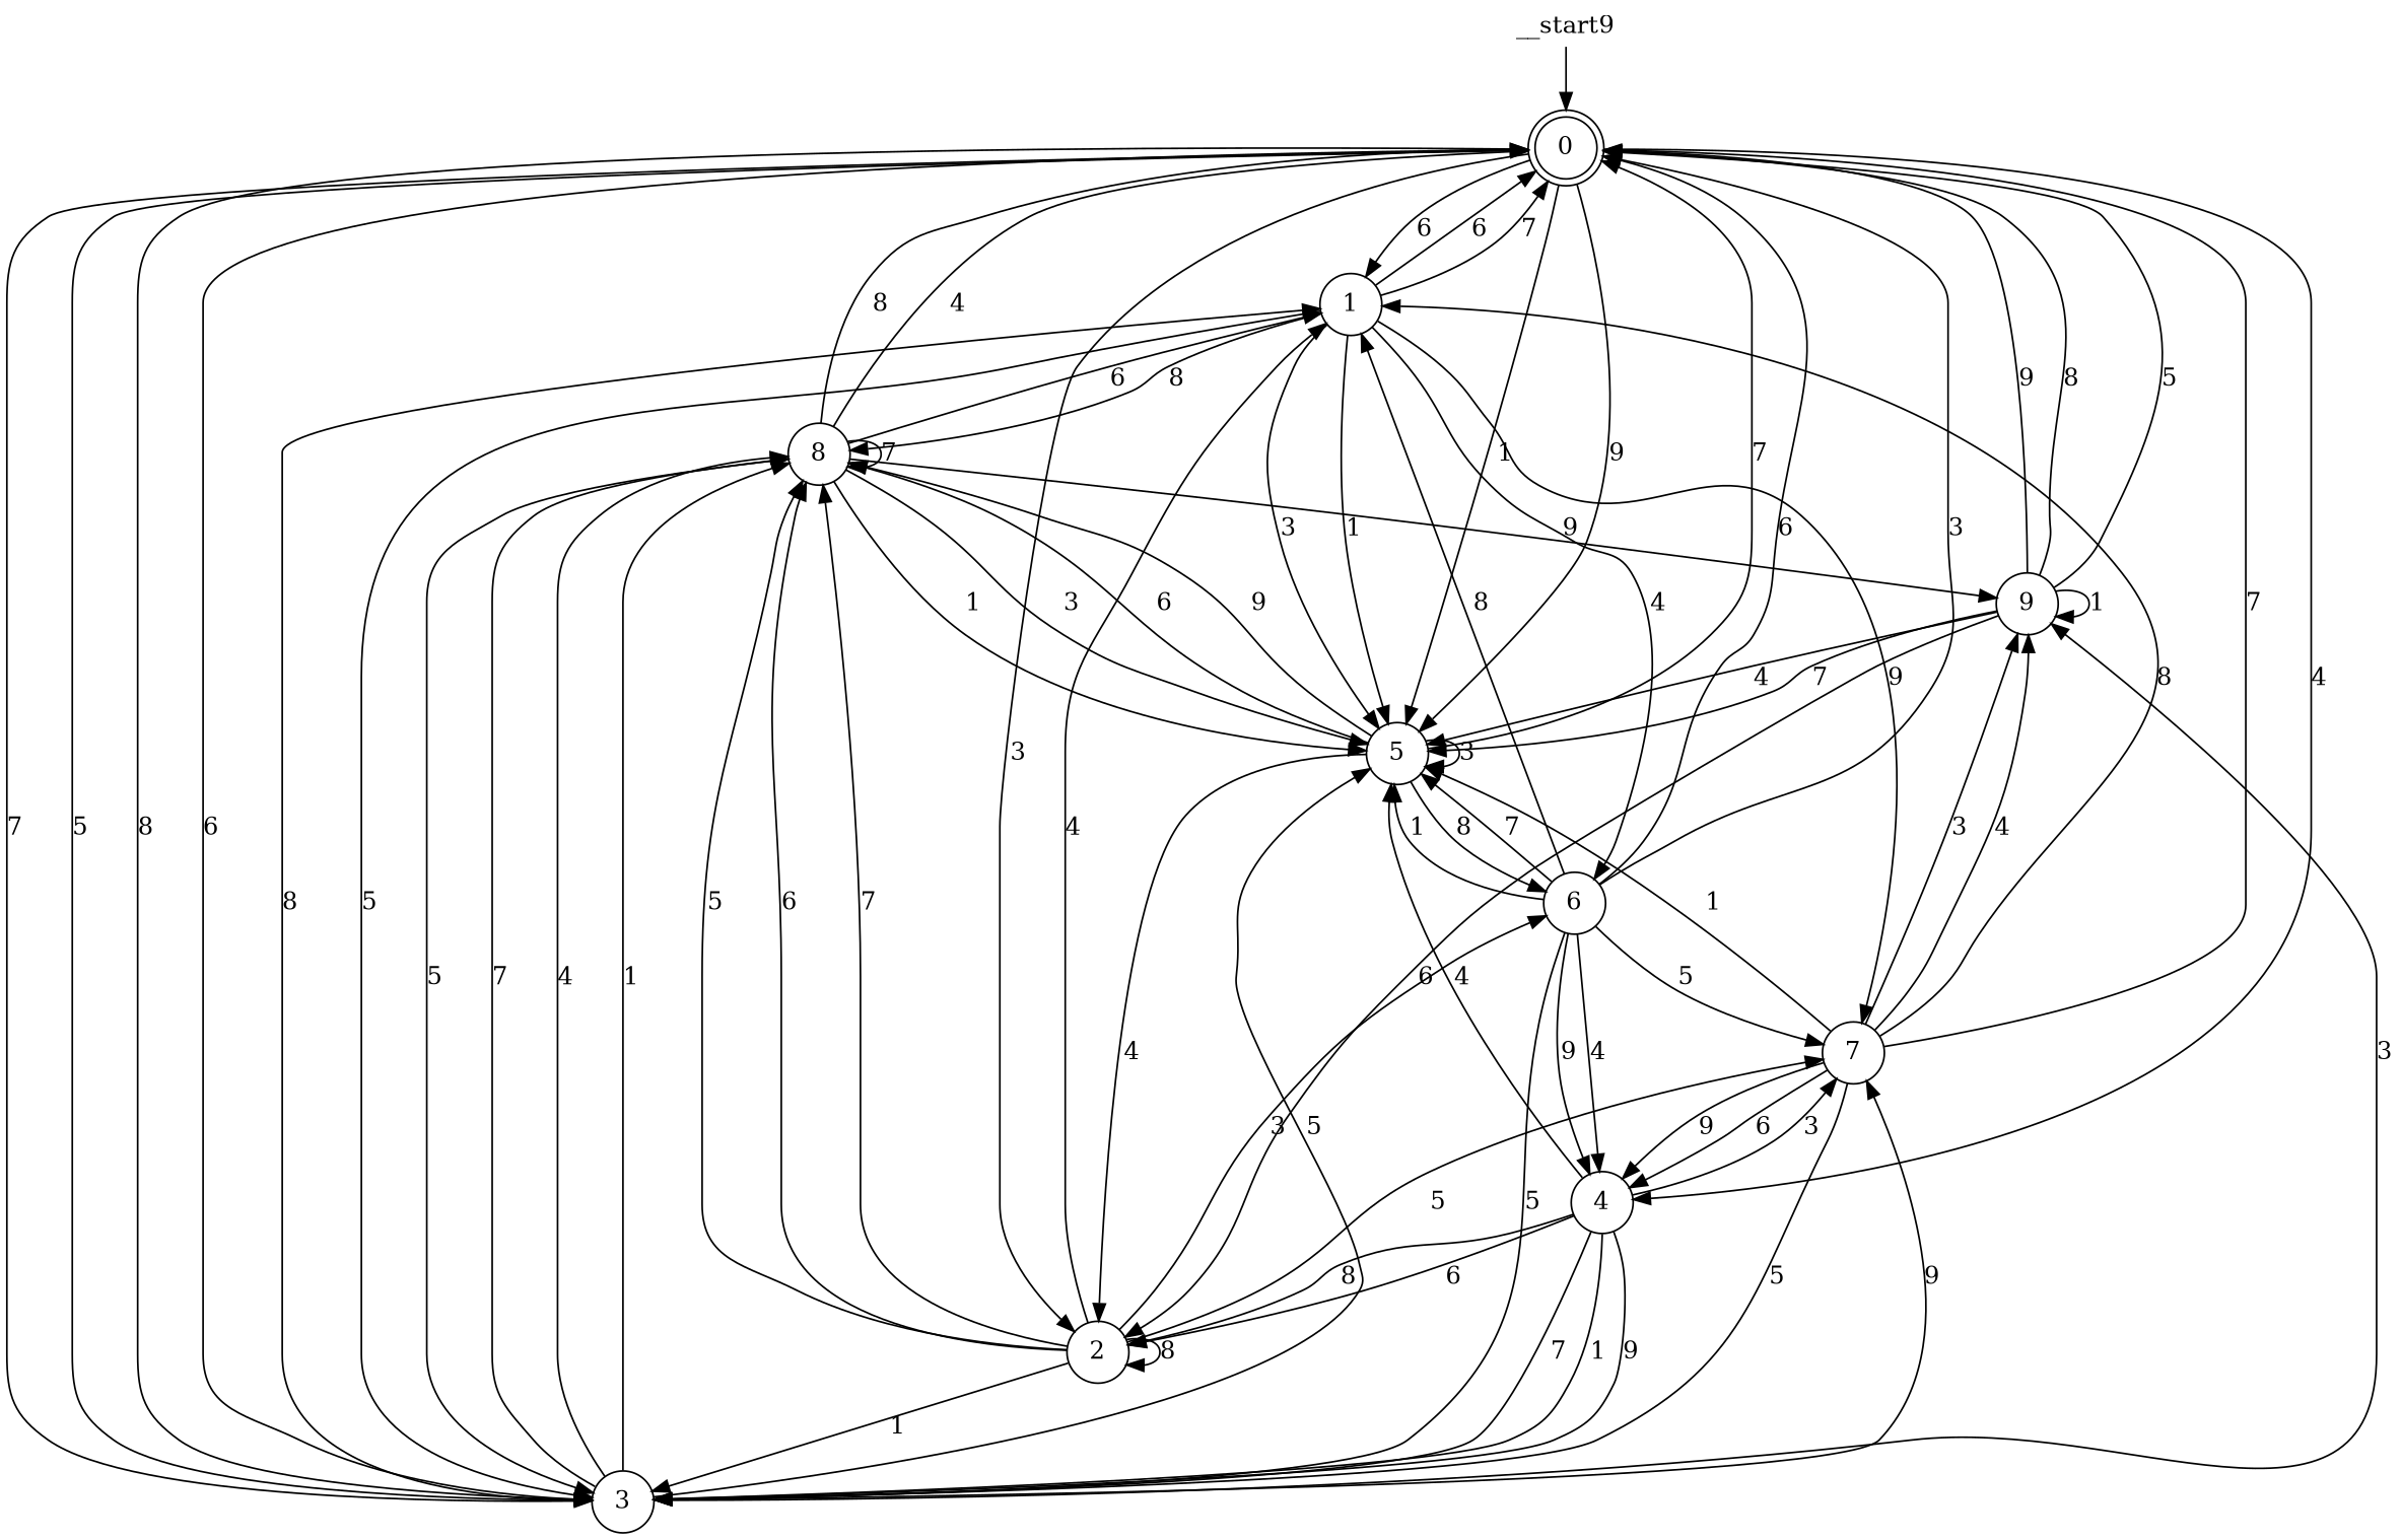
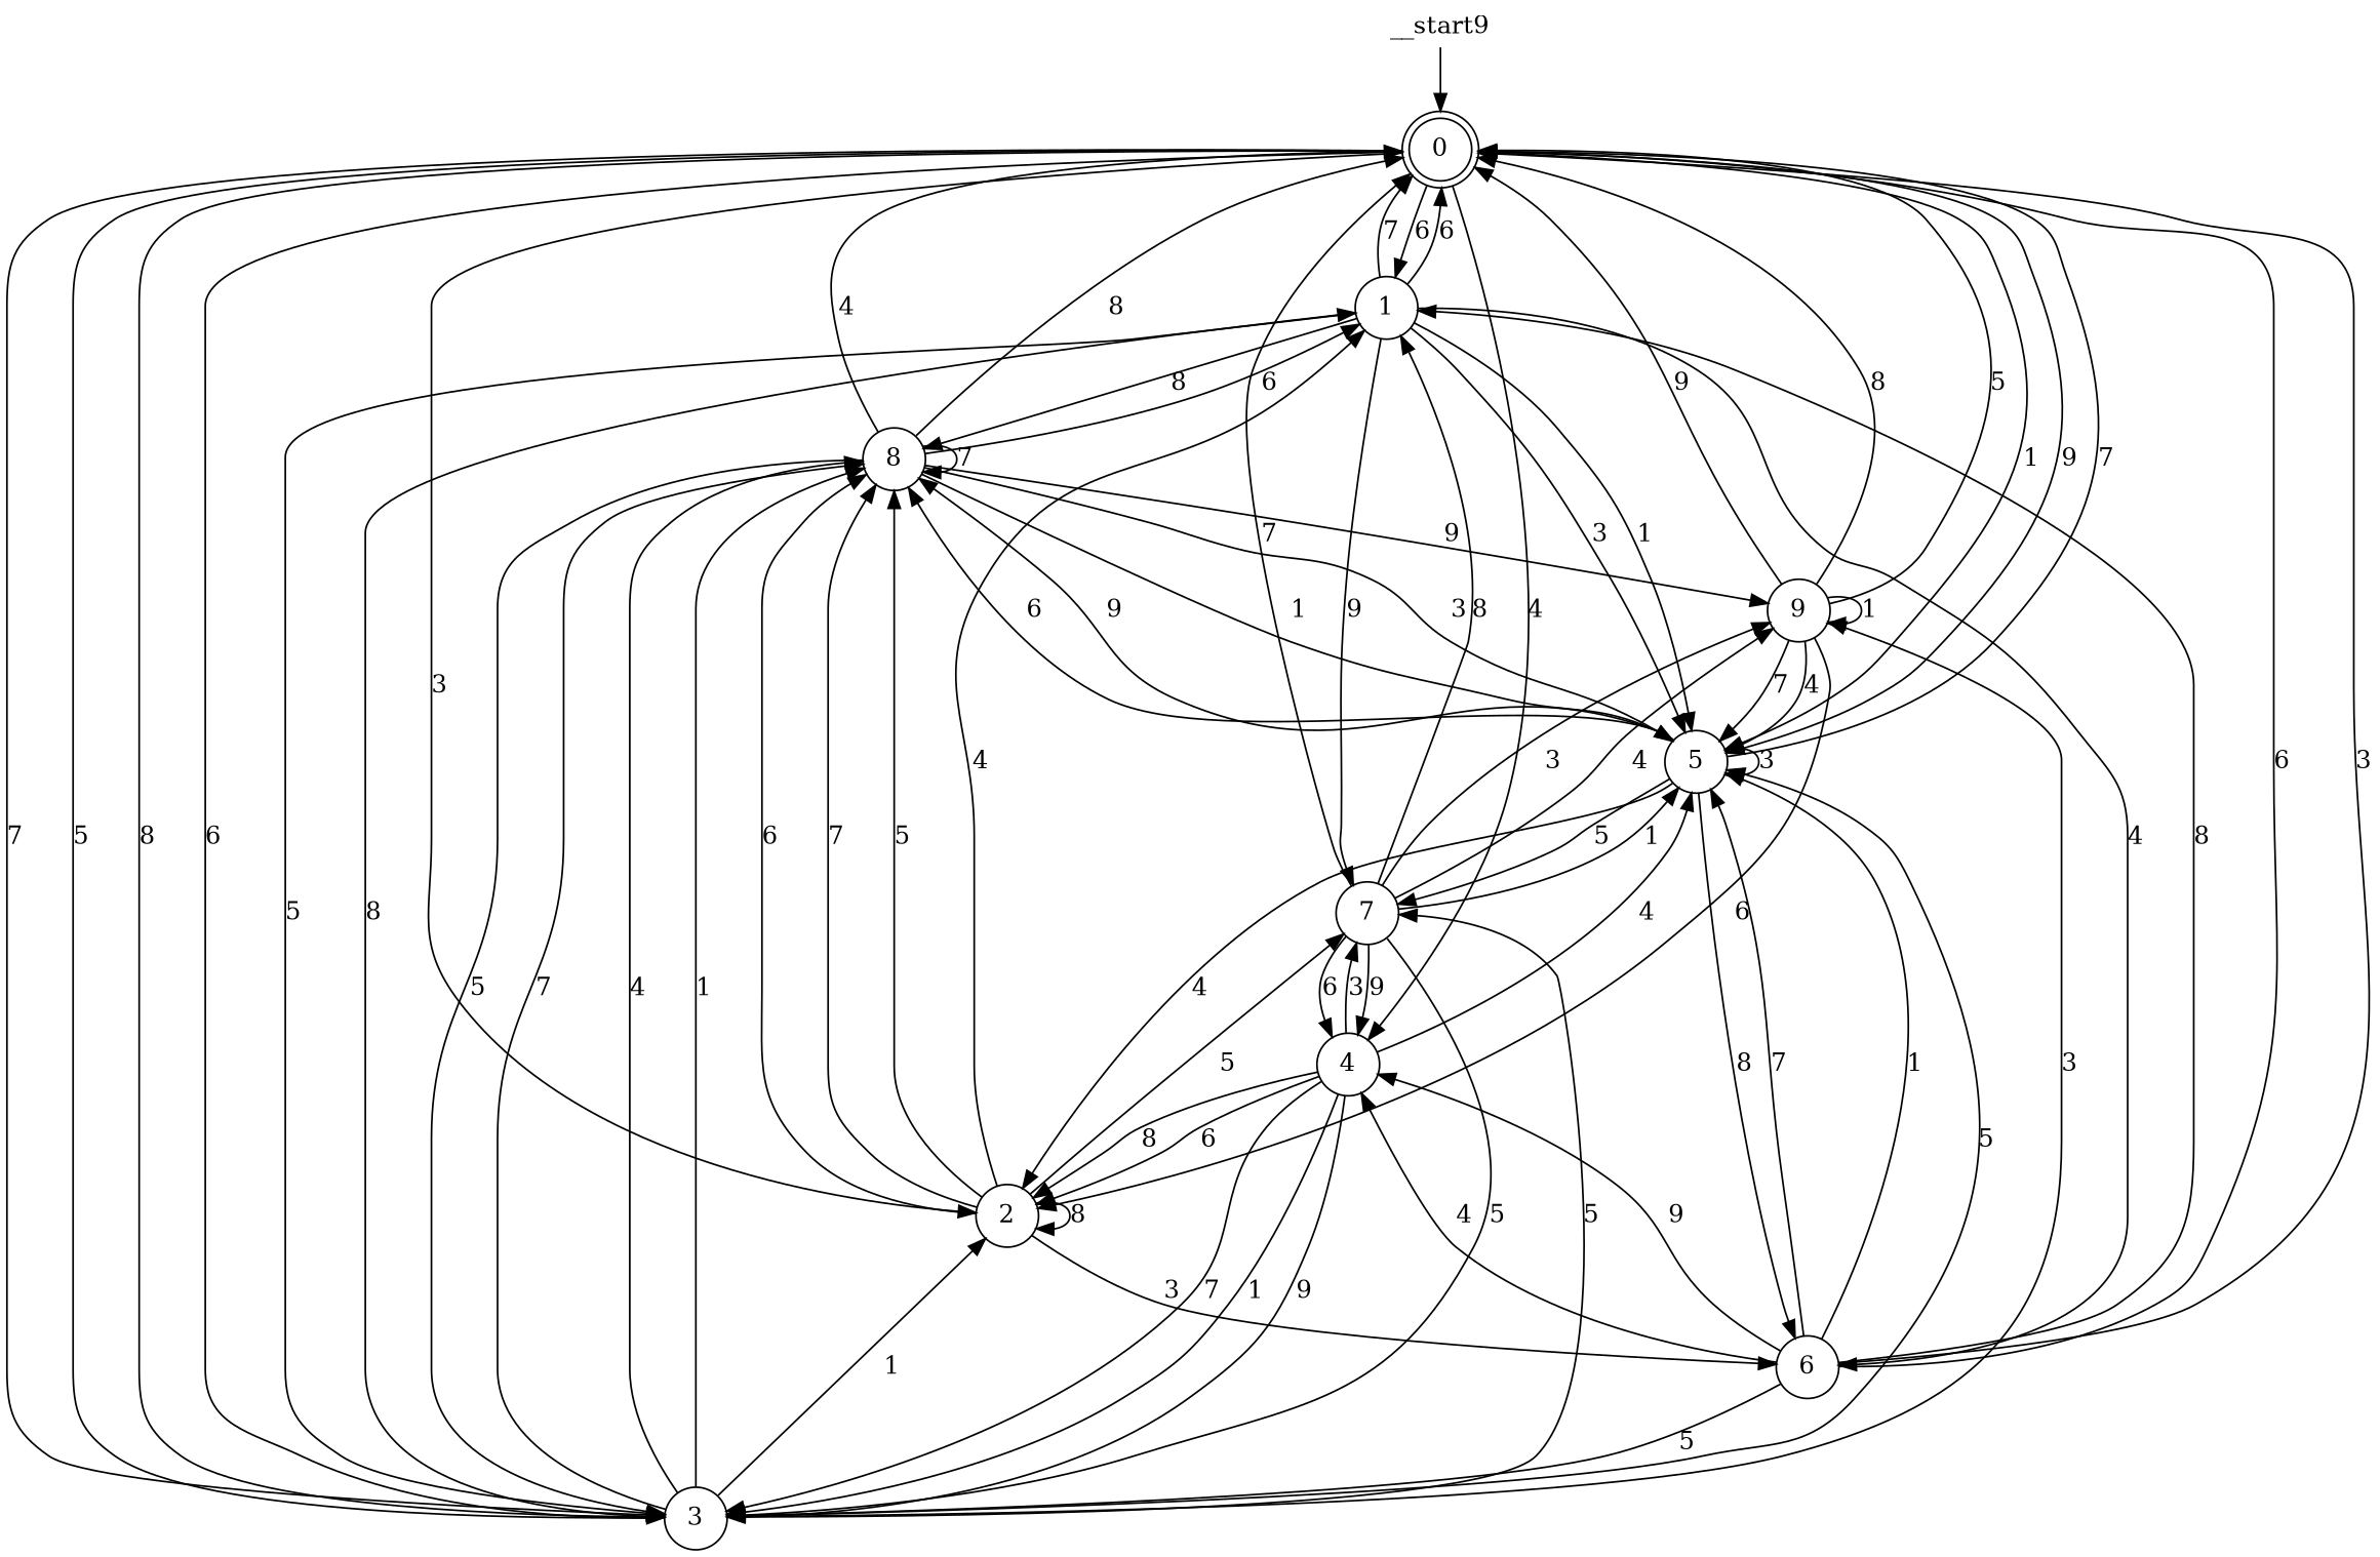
  digraph {
    node [shape=circle]
    n1 [label=0 shape=doublecircle]
    n2 [label=1]
    n3 [label=2]
    n4 [label=3]
    n5 [label=4]
    n6 [label=5]
    n7 [label=6]
    n8 [label=7]
    n9 [label=8]
    n10 [label=9]
    n11 [height=0 label=__start9 shape=none width=0]
    n1 -> n2 [label=6]
    n1 -> n3 [label=3]
    n1 -> n4 [label=7]
    n1 -> n4 [label=5]
    n1 -> n4 [label=8]
    n1 -> n5 [label=4]
    n1 -> n6 [label=1]
    n1 -> n6 [label=9]
    n2 -> n1 [label=6]
    n2 -> n1 [label=7]
    n2 -> n4 [label=5]
    n2 -> n6 [label=3]
    n2 -> n6 [label=1]
    n2 -> n7 [label=4]
    n2 -> n8 [label=9]
    n2 -> n9 [label=8]
    n3 -> n2 [label=4]
    n3 -> n3 [label=8]
-   n3 -> n4 [label=1]
+   n4 -> n3 [label=1]
    n3 -> n7 [label=3]
    n3 -> n8 [label=5]
    n3 -> n9 [label=6]
    n3 -> n9 [label=7]
    n3 -> n9 [label=5]
    n4 -> n1 [label=6]
    n4 -> n2 [label=8]
    n4 -> n6 [label=5]
-   n4 -> n8 [label=9]
+   n4 -> n8 [label=5]
    n4 -> n9 [label=7]
    n4 -> n9 [label=4]
    n4 -> n9 [label=1]
    n4 -> n10 [label=3]
    n5 -> n3 [label=6]
    n5 -> n3 [label=8]
    n5 -> n4 [label=7]
    n5 -> n4 [label=1]
    n5 -> n4 [label=9]
    n5 -> n6 [label=4]
    n5 -> n8 [label=3]
    n6 -> n1 [label=7]
    n6 -> n3 [label=4]
    n6 -> n6 [label=3]
    n6 -> n7 [label=8]
-   n7 -> n8 [label=5]
+   n6 -> n8 [label=5]
    n6 -> n9 [label=6]
    n6 -> n9 [label=9]
    n7 -> n1 [label=6]
    n7 -> n1 [label=3]
    n7 -> n2 [label=8]
    n7 -> n4 [label=5]
    n7 -> n5 [label=4]
    n7 -> n5 [label=9]
    n7 -> n6 [label=7]
    n7 -> n6 [label=1]
    n8 -> n1 [label=7]
    n8 -> n2 [label=8]
    n8 -> n4 [label=5]
    n8 -> n5 [label=6]
    n8 -> n5 [label=9]
    n8 -> n6 [label=1]
    n8 -> n10 [label=3]
    n8 -> n10 [label=4]
    n9 -> n1 [label=4]
    n9 -> n1 [label=8]
    n9 -> n2 [label=6]
    n9 -> n4 [label=5]
    n9 -> n6 [label=3]
    n9 -> n6 [label=1]
    n9 -> n9 [label=7]
    n9 -> n10 [label=9]
    n10 -> n1 [label=5]
    n10 -> n1 [label=9]
    n10 -> n1 [label=8]
    n10 -> n3 [label=6]
    n10 -> n6 [label=7]
    n10 -> n6 [label=4]
    n10 -> n10 [label=1]
    n11 -> n1
  }
